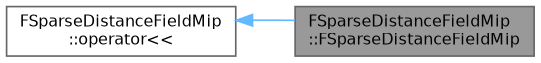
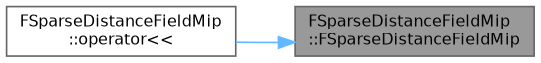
  digraph {
    rankdir=RL
    node [fontname=Helvetica fontsize=10 shape=box style=filled]
    n1 [color=gray40 fillcolor=grey60 fontcolor=black height=0.2 label="FSparseDistanceFieldMip\l::FSparseDistanceFieldMip" width=0.4]
    n2 [color=grey40 fillcolor=white height=0.2 label="FSparseDistanceFieldMip\l::operator\<\<" width=0.4]
-   n2 -> n1 [color=steelblue1 dir=back fontname=Helvetica fontsize=10 labelfontname=Helvetica labelfontsize=10 style=solid]
+   n1 -> n2 [color=steelblue1 dir=back fontname=Helvetica fontsize=10 labelfontname=Helvetica labelfontsize=10 style=solid]
  }
